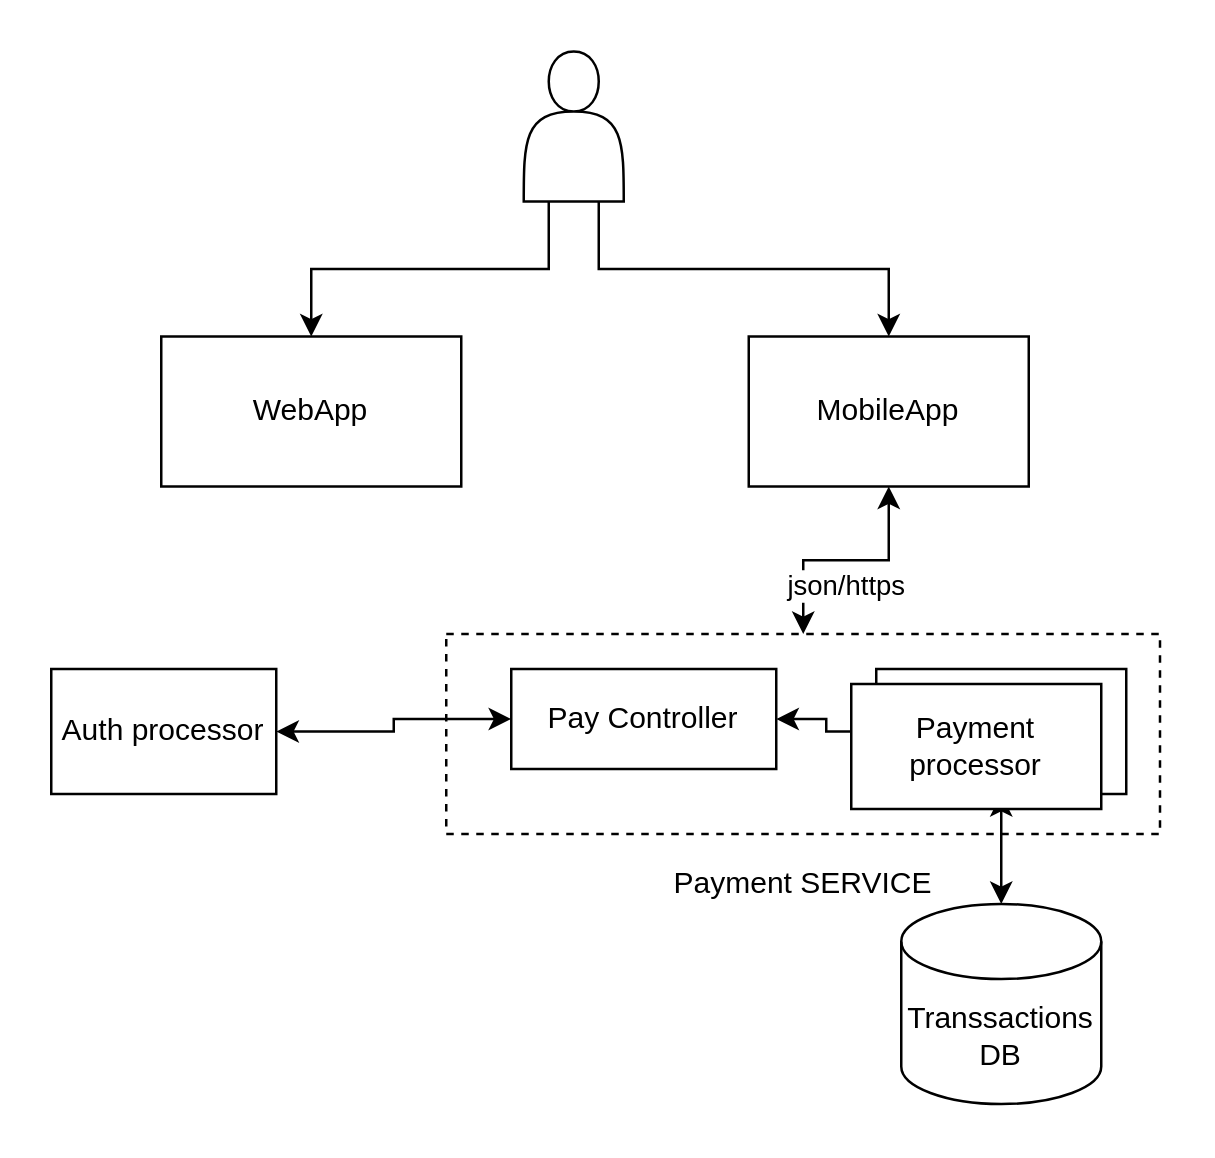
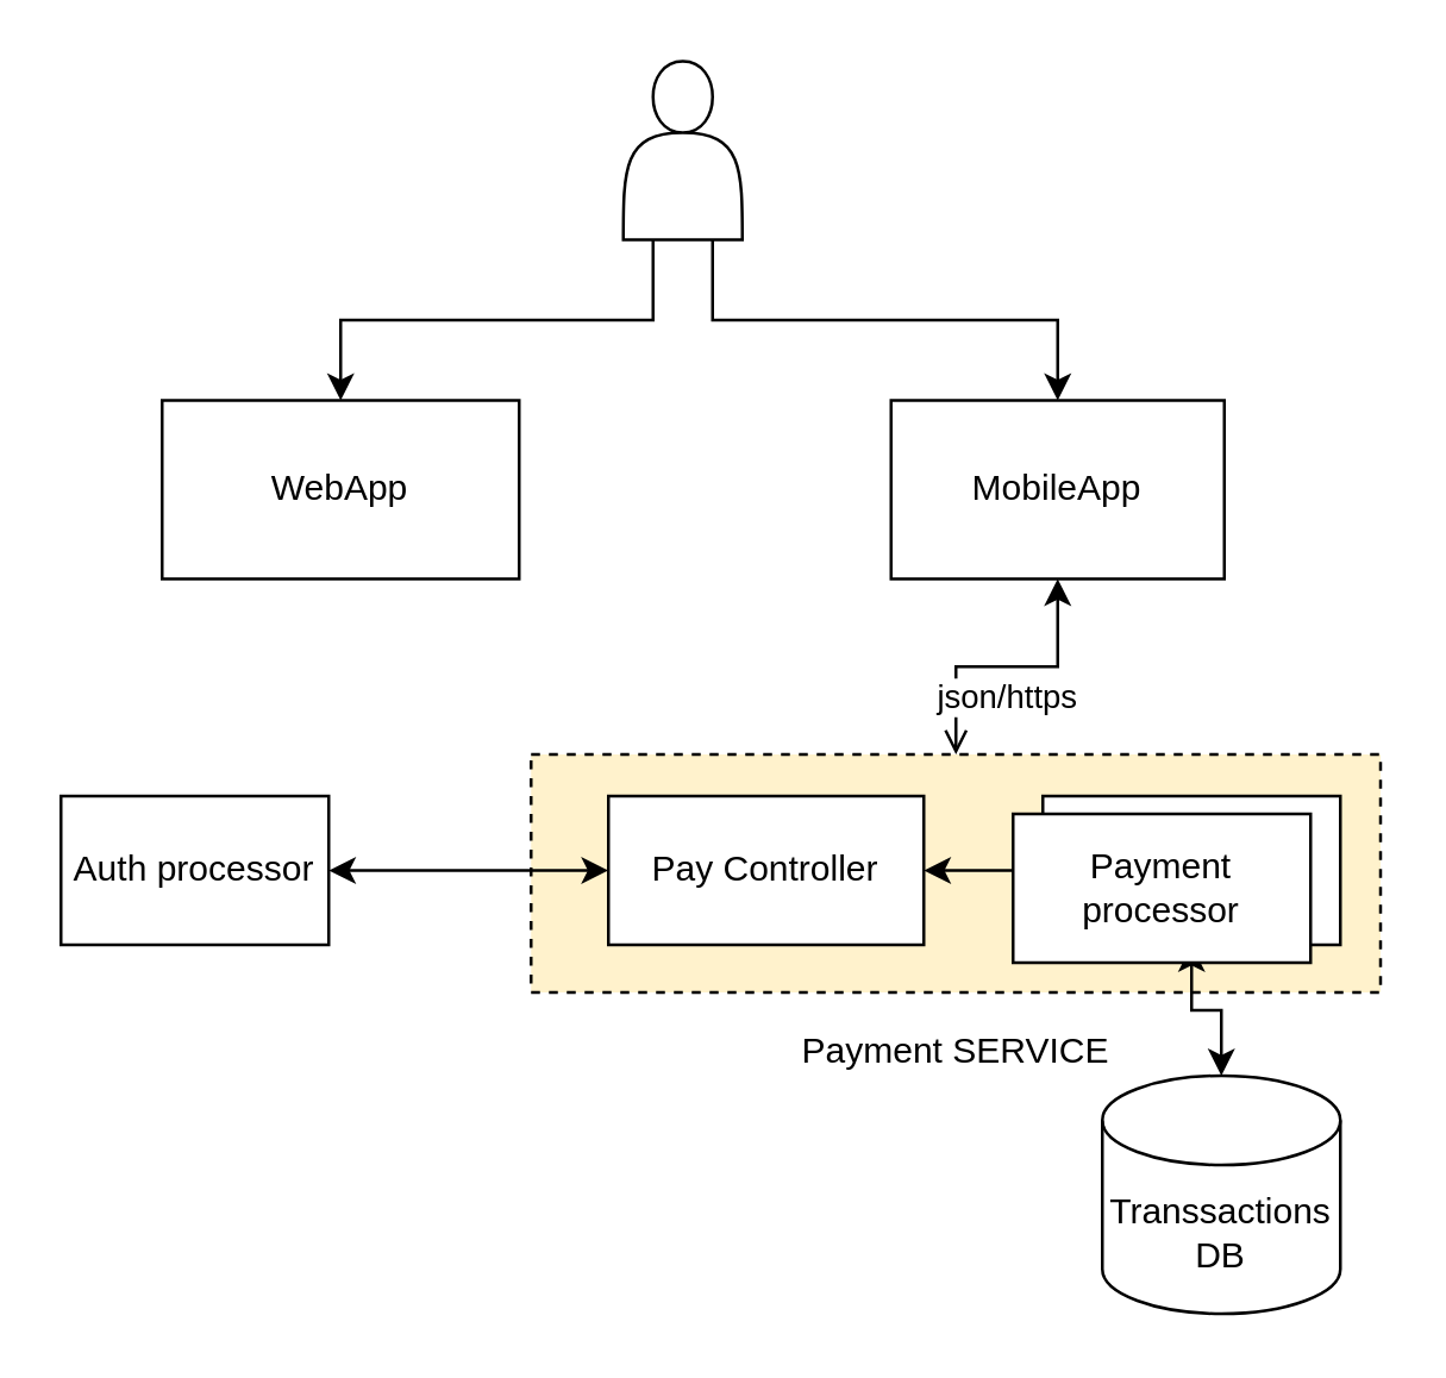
  <mxCell id="0" />
  <mxCell id="1" parent="0" />
- <mxCell id="2" value="Payment SERVICE" style="rounded=0;whiteSpace=wrap;html=1;dashed=1;spacingLeft=0;spacingBottom=-120;" vertex="1" parent="1"><mxGeometry x="178" y="253" width="285.5" height="80" as="geometry" /></mxCell>
+ <mxCell id="2" value="Payment SERVICE" style="rounded=0;whiteSpace=wrap;html=1;dashed=1;spacingLeft=0;spacingBottom=-120;fillColor=#fff2cc;" vertex="1" parent="1"><mxGeometry x="178" y="253" width="285.5" height="80" as="geometry" /></mxCell>
  <mxCell id="3" value="Auth processor" style="rounded=0;whiteSpace=wrap;html=1;" vertex="1" parent="1"><mxGeometry x="20" y="267" width="90" height="50" as="geometry" /></mxCell>
  <mxCell id="4" style="edgeStyle=orthogonalEdgeStyle;rounded=0;orthogonalLoop=1;jettySize=auto;html=1;exitX=0.25;exitY=1;exitDx=0;exitDy=0;entryX=0.5;entryY=0;entryDx=0;entryDy=0;" edge="1" parent="1" source="6" target="7"><mxGeometry relative="1" as="geometry" /></mxCell>
  <mxCell id="5" style="edgeStyle=orthogonalEdgeStyle;rounded=0;orthogonalLoop=1;jettySize=auto;html=1;exitX=0.75;exitY=1;exitDx=0;exitDy=0;" edge="1" parent="1" source="6" target="9"><mxGeometry relative="1" as="geometry" /></mxCell>
  <mxCell id="6" value="" style="shape=actor;whiteSpace=wrap;html=1;" vertex="1" parent="1"><mxGeometry x="209" y="20" width="40" height="60" as="geometry" /></mxCell>
- <mxCell id="7" value="WebApp" style="rounded=0;whiteSpace=wrap;html=1;" vertex="1" parent="1"><mxGeometry x="64" y="134" width="120" height="60" as="geometry" /></mxCell>
- <mxCell id="8" value="json/https" style="edgeStyle=orthogonalEdgeStyle;rounded=0;orthogonalLoop=1;jettySize=auto;html=1;exitX=0.5;exitY=1;exitDx=0;exitDy=0;startArrow=classic;startFill=1;" edge="1" parent="1" source="9" target="2"><mxGeometry x="0.036" y="9" relative="1" as="geometry"><mxPoint x="1" y="1" as="offset" /></mxGeometry></mxCell>
+ <mxCell id="7" value="WebApp" style="rounded=0;whiteSpace=wrap;html=1;" vertex="1" parent="1"><mxGeometry x="54" y="134" width="120" height="60" as="geometry" /></mxCell>
+ <mxCell id="8" value="json/https" style="edgeStyle=orthogonalEdgeStyle;rounded=0;orthogonalLoop=1;jettySize=auto;html=1;exitX=0.5;exitY=1;exitDx=0;exitDy=0;startArrow=classic;startFill=1;endArrow=open;" edge="1" parent="1" source="9" target="2"><mxGeometry x="0.036" y="9" relative="1" as="geometry"><mxPoint x="1" y="1" as="offset" /></mxGeometry></mxCell>
  <mxCell id="9" value="MobileApp" style="rounded=0;whiteSpace=wrap;html=1;" vertex="1" parent="1"><mxGeometry x="299" y="134" width="112" height="60" as="geometry" /></mxCell>
  <mxCell id="10" style="edgeStyle=orthogonalEdgeStyle;rounded=0;orthogonalLoop=1;jettySize=auto;html=1;exitX=0;exitY=0.5;exitDx=0;exitDy=0;startArrow=classic;startFill=1;" edge="1" parent="1" source="12" target="3"><mxGeometry relative="1" as="geometry" /></mxCell>
  <mxCell id="11" style="edgeStyle=orthogonalEdgeStyle;rounded=0;orthogonalLoop=1;jettySize=auto;html=1;exitX=1;exitY=0.5;exitDx=0;exitDy=0;entryX=0;entryY=0.5;entryDx=0;entryDy=0;startArrow=classic;startFill=1;" edge="1" parent="1" source="12" target="15"><mxGeometry relative="1" as="geometry" /></mxCell>
- <mxCell id="12" value="Pay Controller" style="rounded=0;whiteSpace=wrap;html=1;" vertex="1" parent="1"><mxGeometry x="204" y="267" width="106" height="40" as="geometry" /></mxCell>
- <mxCell id="13" value="Transsactions&lt;br&gt;DB" style="shape=cylinder3;whiteSpace=wrap;html=1;boundedLbl=1;backgroundOutline=1;size=15;" vertex="1" parent="1"><mxGeometry x="360" y="361" width="80" height="80" as="geometry" /></mxCell>
+ <mxCell id="12" value="Pay Controller" style="rounded=0;whiteSpace=wrap;html=1;" vertex="1" parent="1"><mxGeometry x="204" y="267" width="106" height="50" as="geometry" /></mxCell>
+ <mxCell id="13" value="Transsactions&lt;br&gt;DB" style="shape=cylinder3;whiteSpace=wrap;html=1;boundedLbl=1;backgroundOutline=1;size=15;" vertex="1" parent="1"><mxGeometry x="370" y="361" width="80" height="80" as="geometry" /></mxCell>
  <mxCell id="14" style="edgeStyle=orthogonalEdgeStyle;rounded=0;orthogonalLoop=1;jettySize=auto;html=1;exitX=0.5;exitY=1;exitDx=0;exitDy=0;startArrow=classic;startFill=1;" edge="1" parent="1" source="15" target="13"><mxGeometry relative="1" as="geometry" /></mxCell>
  <mxCell id="15" value="Payment processor" style="rounded=0;whiteSpace=wrap;html=1;" vertex="1" parent="1"><mxGeometry x="350" y="267" width="100" height="50" as="geometry" /></mxCell>
  <mxCell id="16" value="Payment processor" style="rounded=0;whiteSpace=wrap;html=1;" vertex="1" parent="1"><mxGeometry x="340" y="273" width="100" height="50" as="geometry" /></mxCell>
